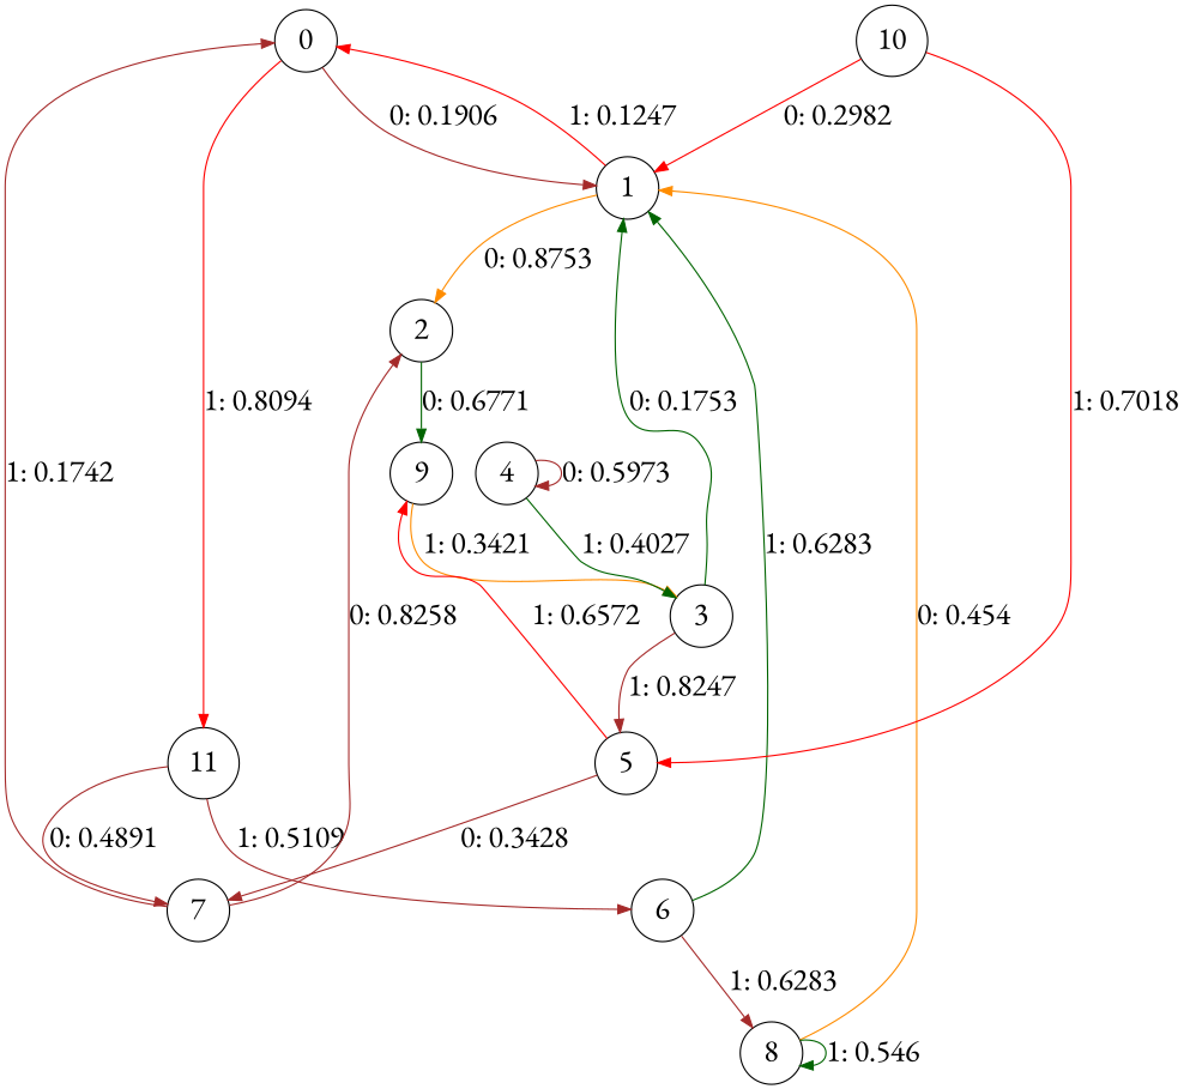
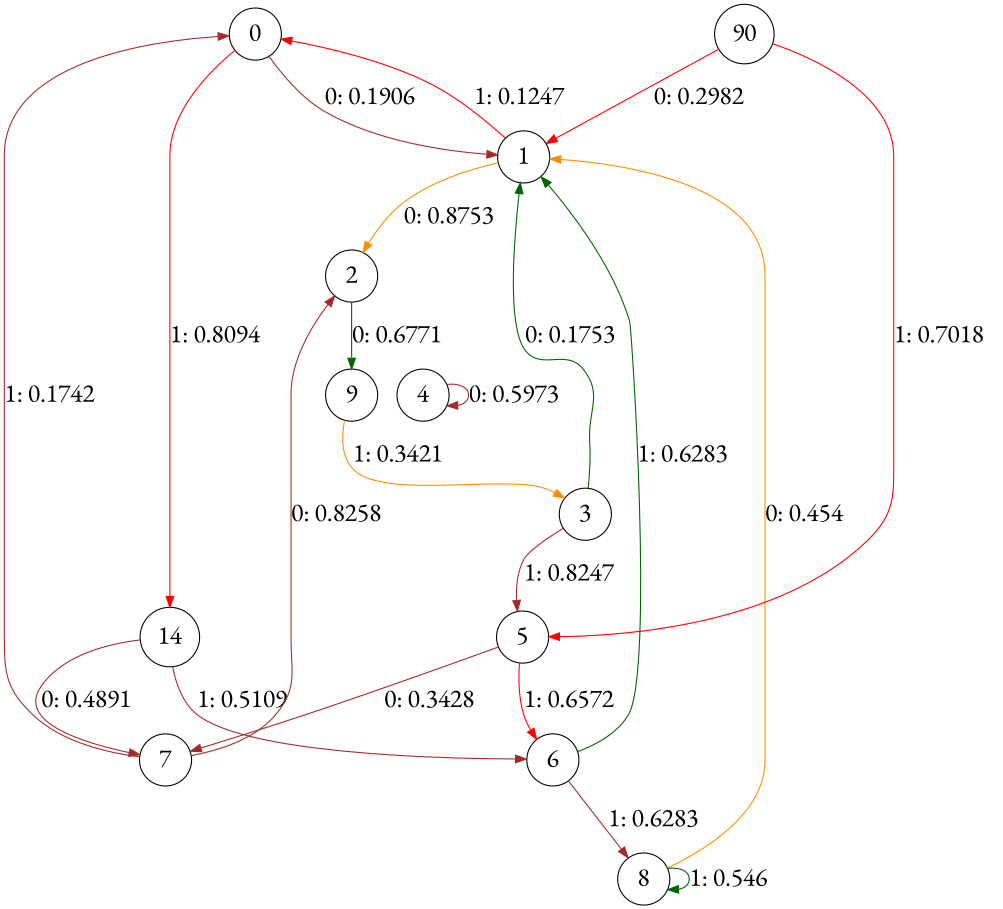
  digraph {
    fontname="EB Garamond"
    node [fontname="EB Garamond" fontsize=24 shape=circle]
    edge [color=brown fontname="EB Garamond" fontsize=24]
    0
    1
-   11
+   11 [label=14]
    2
    7
    6
    9
    8
    3
-   10
+   10 [label=90]
    5
    4
    0 -> 1 [label="0: 0.1906   "]
    0 -> 11 [color=red label="1: 0.8094   "]
    1 -> 0 [color=red label="1: 0.1247   "]
    1 -> 2 [color=darkorange label="0: 0.8753   "]
    11 -> 7 [label="0: 0.4891   "]
    11 -> 6 [label="1: 0.5109   "]
    2 -> 9 [color=darkgreen label="0: 0.6771   "]
    7 -> 0 [label="1: 0.1742   "]
    7 -> 2 [label="0: 0.8258   "]
    6 -> 1 [color=darkgreen label="1: 0.6283   "]
    6 -> 8 [label="1: 0.6283   "]
    9 -> 3 [color=darkorange label="1: 0.3421   "]
    8 -> 1 [color=darkorange label="0: 0.454    "]
    8 -> 8 [color=darkgreen label="1: 0.546    "]
    3 -> 1 [color=darkgreen label="0: 0.1753   "]
    3 -> 5 [label="1: 0.8247   "]
    10 -> 1 [color=red label="0: 0.2982   "]
    10 -> 5 [color=red label="1: 0.7018   "]
    5 -> 7 [label="0: 0.3428   "]
-   5 -> 9 [color=red label="1: 0.6572   "]
-   4 -> 3 [color=darkgreen label="1: 0.4027   "]
+   5 -> 6 [color=red label="1: 0.6572   "]
    4 -> 4 [label="0: 0.5973   "]
  }
